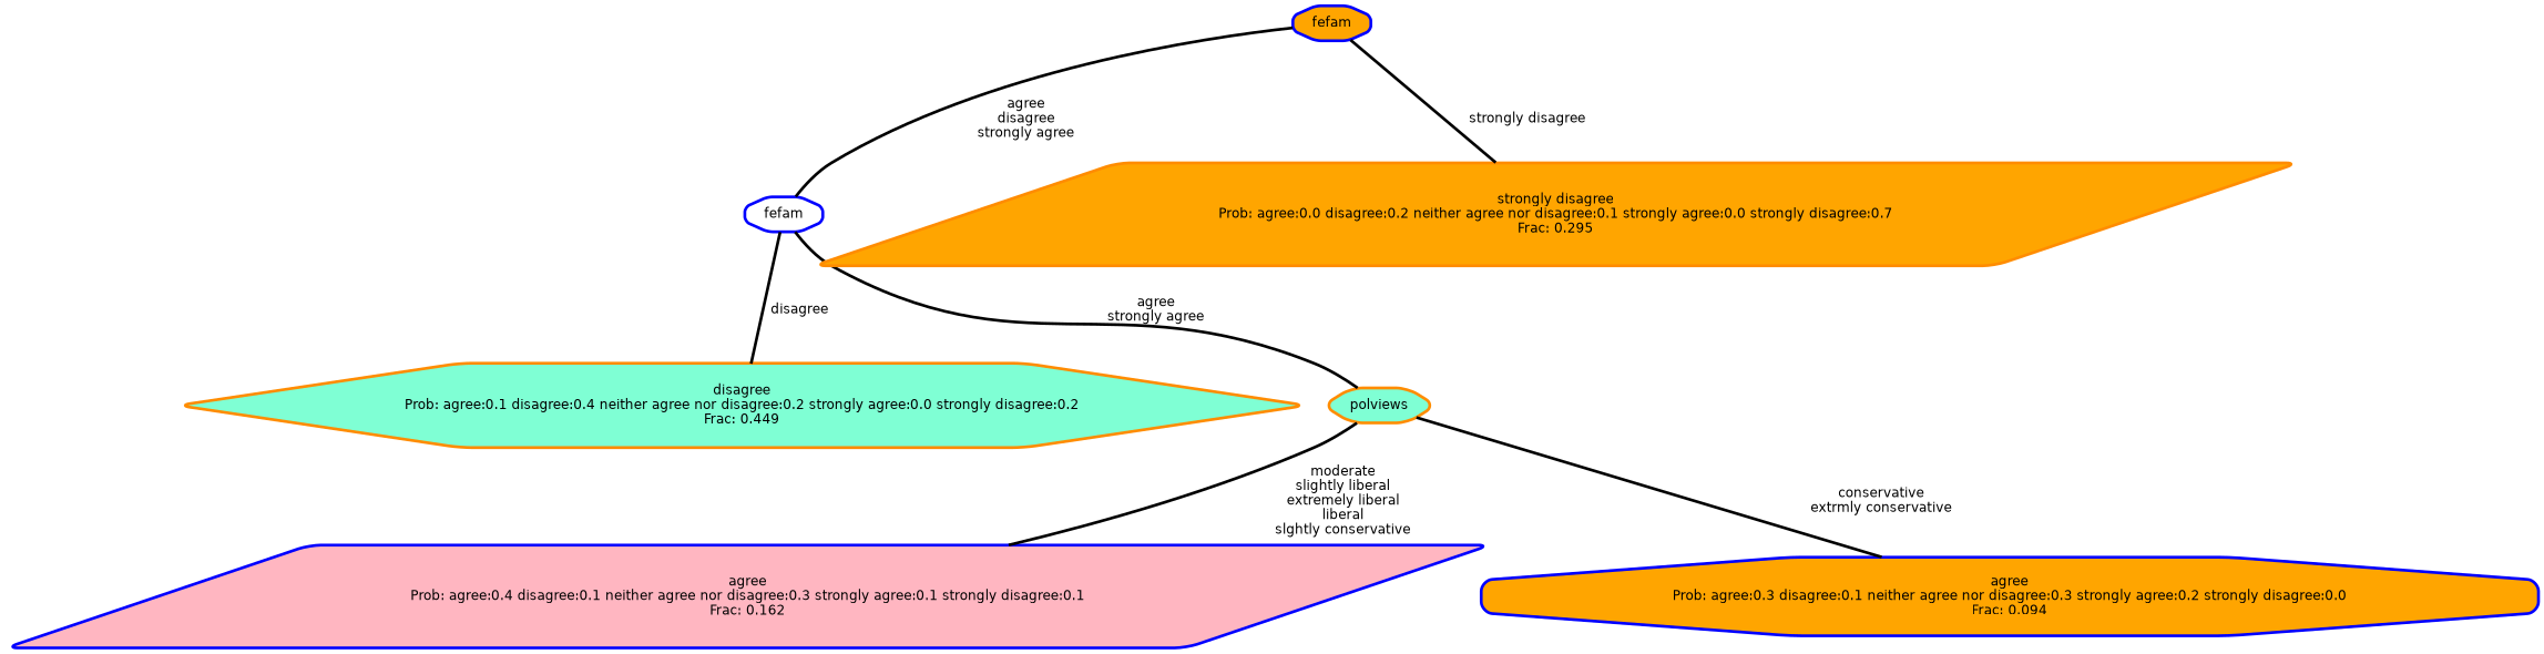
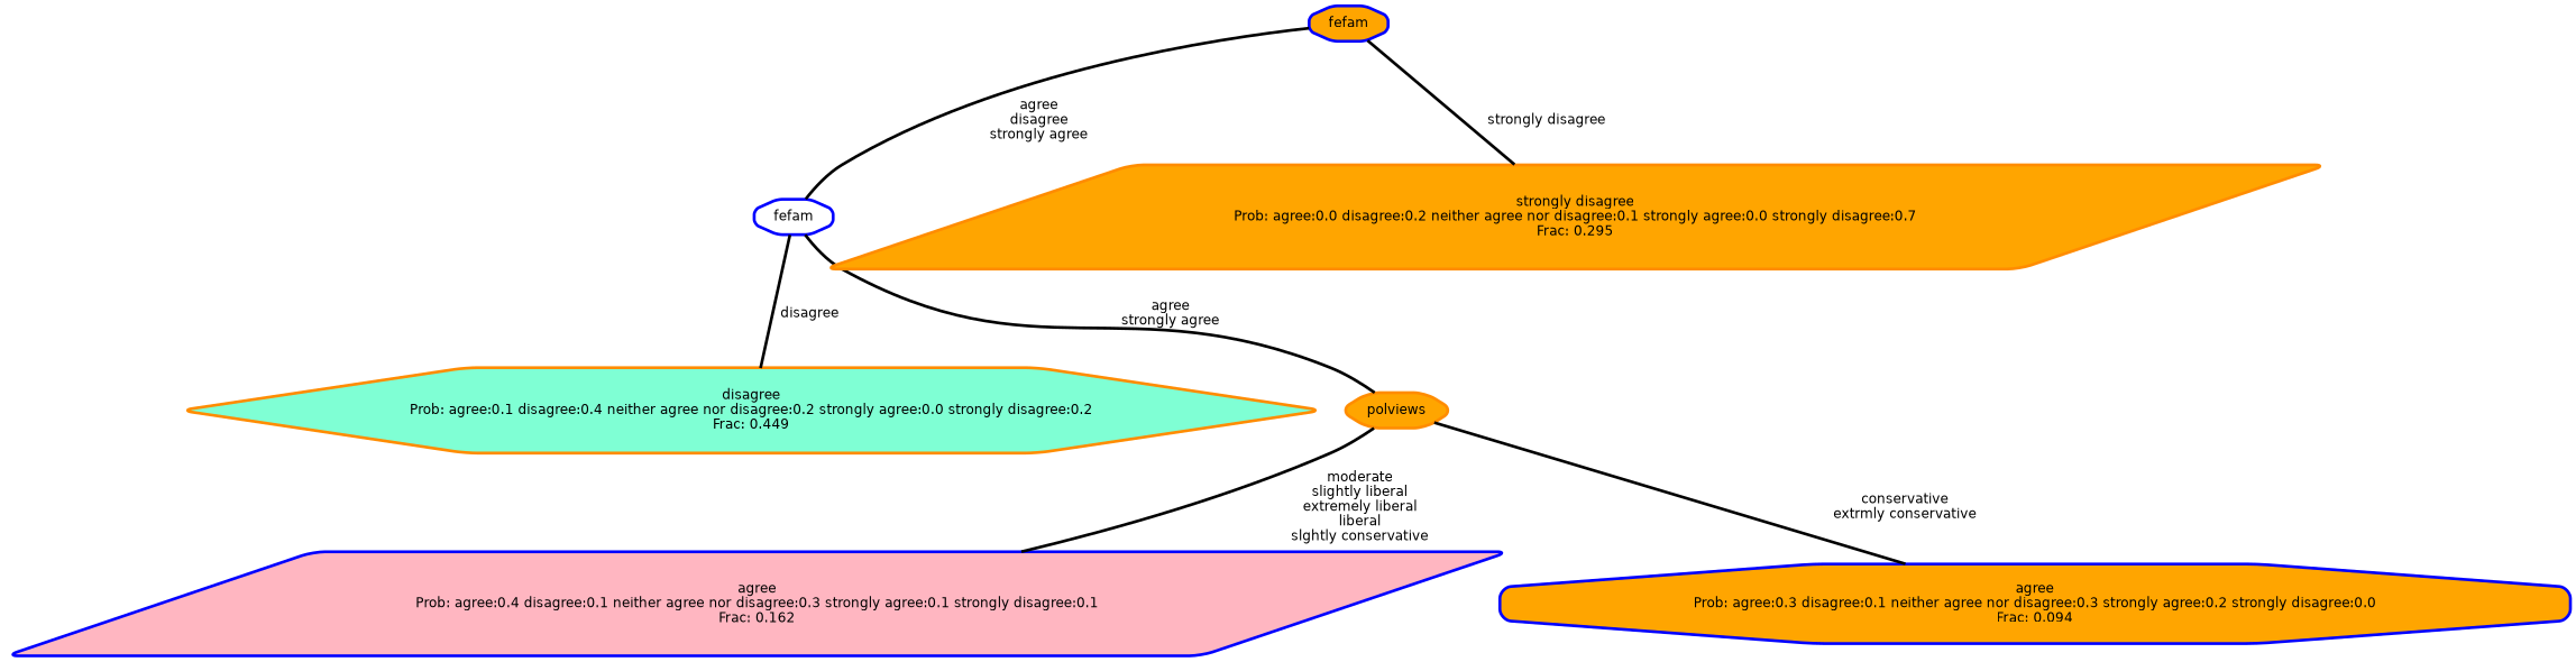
  graph {
    ranksep="0 equally"
    splines=straight
    node [color=blue fillcolor=orange fontcolor=black fontname=helvetica penwidth=3 shape=octagon style="filled, rounded"]
    edge [color=black fontname=helvetica penwidth=3]
    n1 [color=darkorange fillcolor=aquamarine label="disagree\nProb: agree:0.1 disagree:0.4 neither agree nor disagree:0.2 strongly agree:0.0 strongly disagree:0.2\nFrac: 0.449" shape=hexagon]
    n2 [fillcolor=white label=fefam]
-   n3 [color=darkorange fillcolor=aquamarine label=polviews shape=hexagon]
+   n3 [color=darkorange label=polviews shape=hexagon]
    n4 [fillcolor=lightpink label="agree\nProb: agree:0.4 disagree:0.1 neither agree nor disagree:0.3 strongly agree:0.1 strongly disagree:0.1\nFrac: 0.162" shape=parallelogram]
    n5 [label="agree\nProb: agree:0.3 disagree:0.1 neither agree nor disagree:0.3 strongly agree:0.2 strongly disagree:0.0\nFrac: 0.094"]
    n6 [label=fefam]
    n7 [color=darkorange label="strongly disagree\nProb: agree:0.0 disagree:0.2 neither agree nor disagree:0.1 strongly agree:0.0 strongly disagree:0.7\nFrac: 0.295" shape=parallelogram]
    subgraph sub_1 {
      rank=same
    }
    n2 -- n1 [label=" disagree"]
    n2 -- n3 [label=" agree\n strongly agree"]
    n3 -- n4 [label=" moderate\n slightly liberal\n extremely liberal\n liberal\n slghtly conservative"]
    n3 -- n5 [label=" conservative\n extrmly conservative"]
    n6 -- n2 [label=" agree\n disagree\n strongly agree"]
    n6 -- n7 [label=" strongly disagree"]
  }
